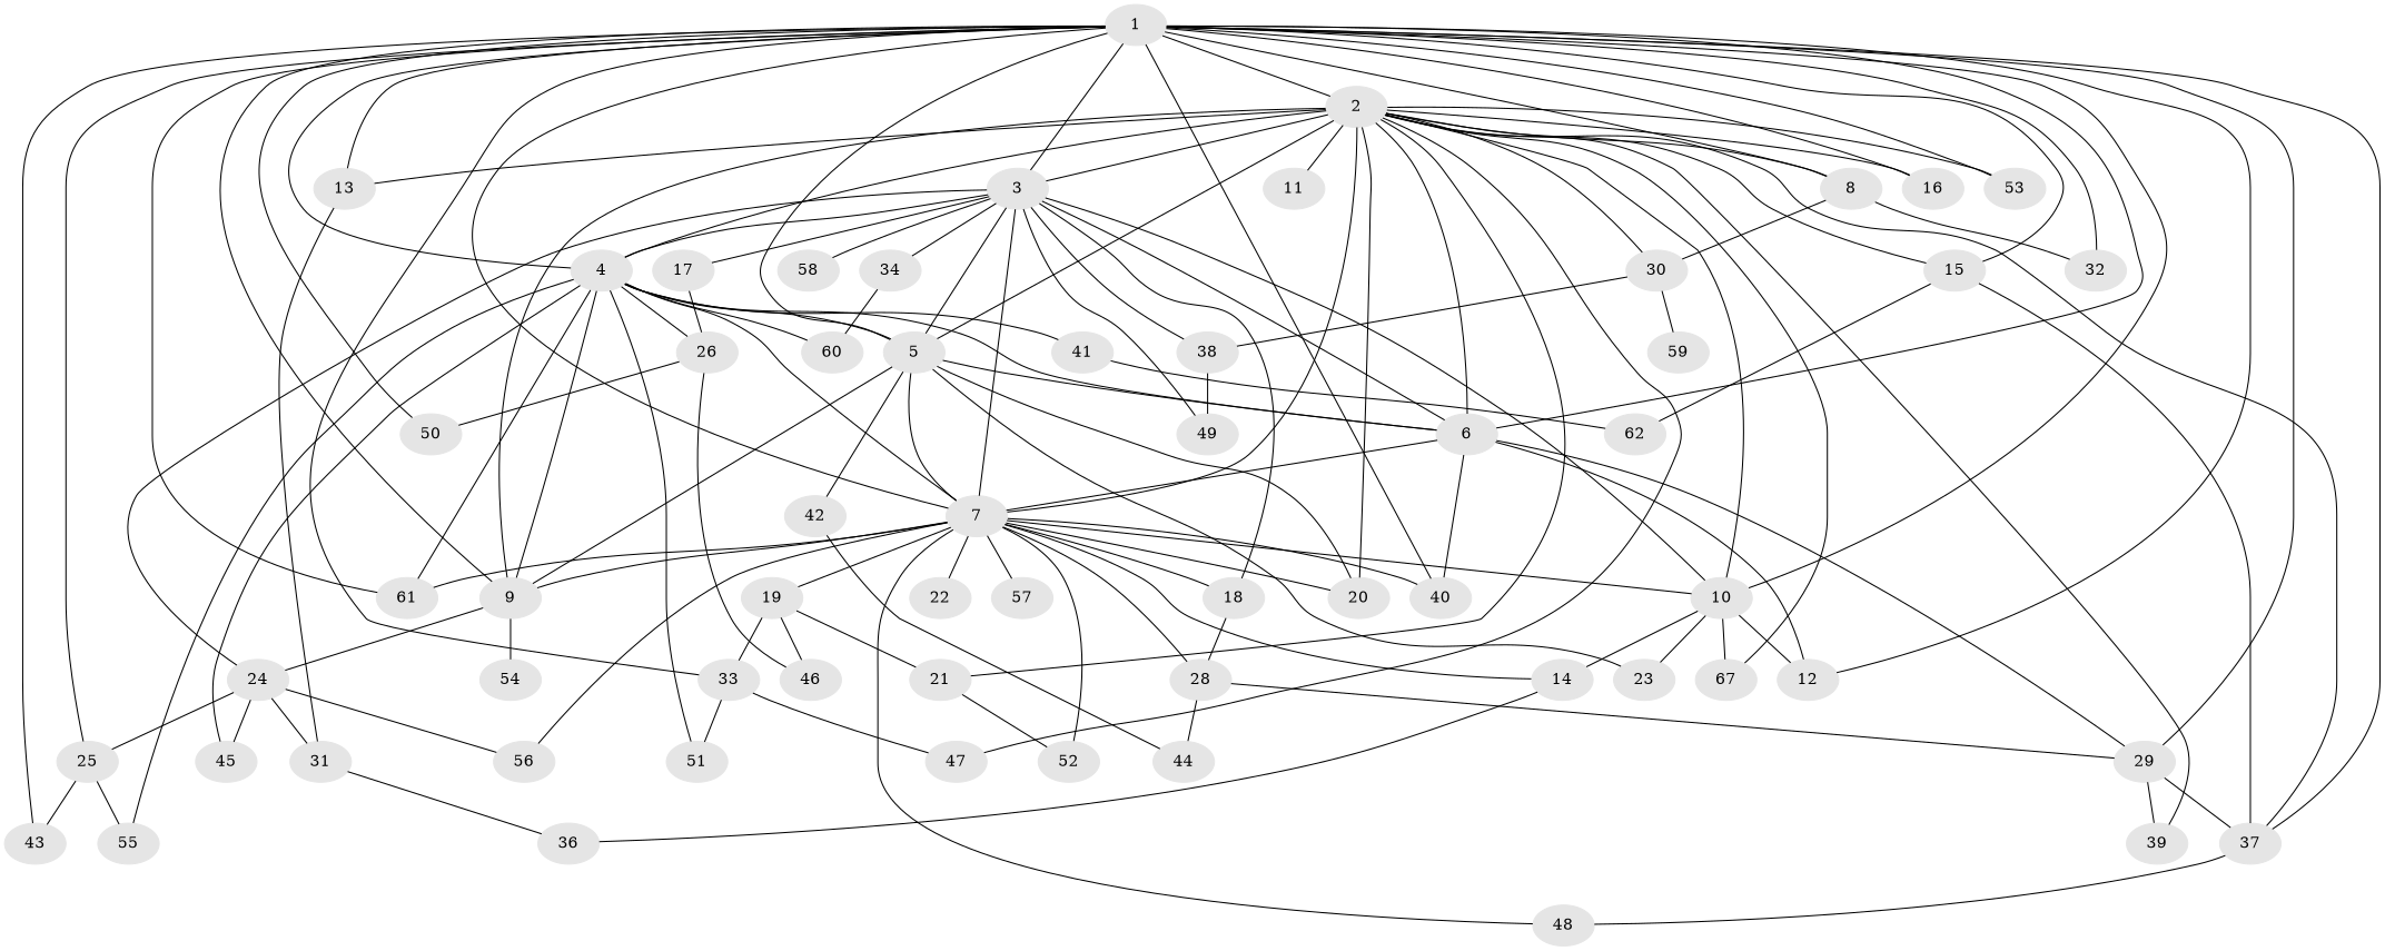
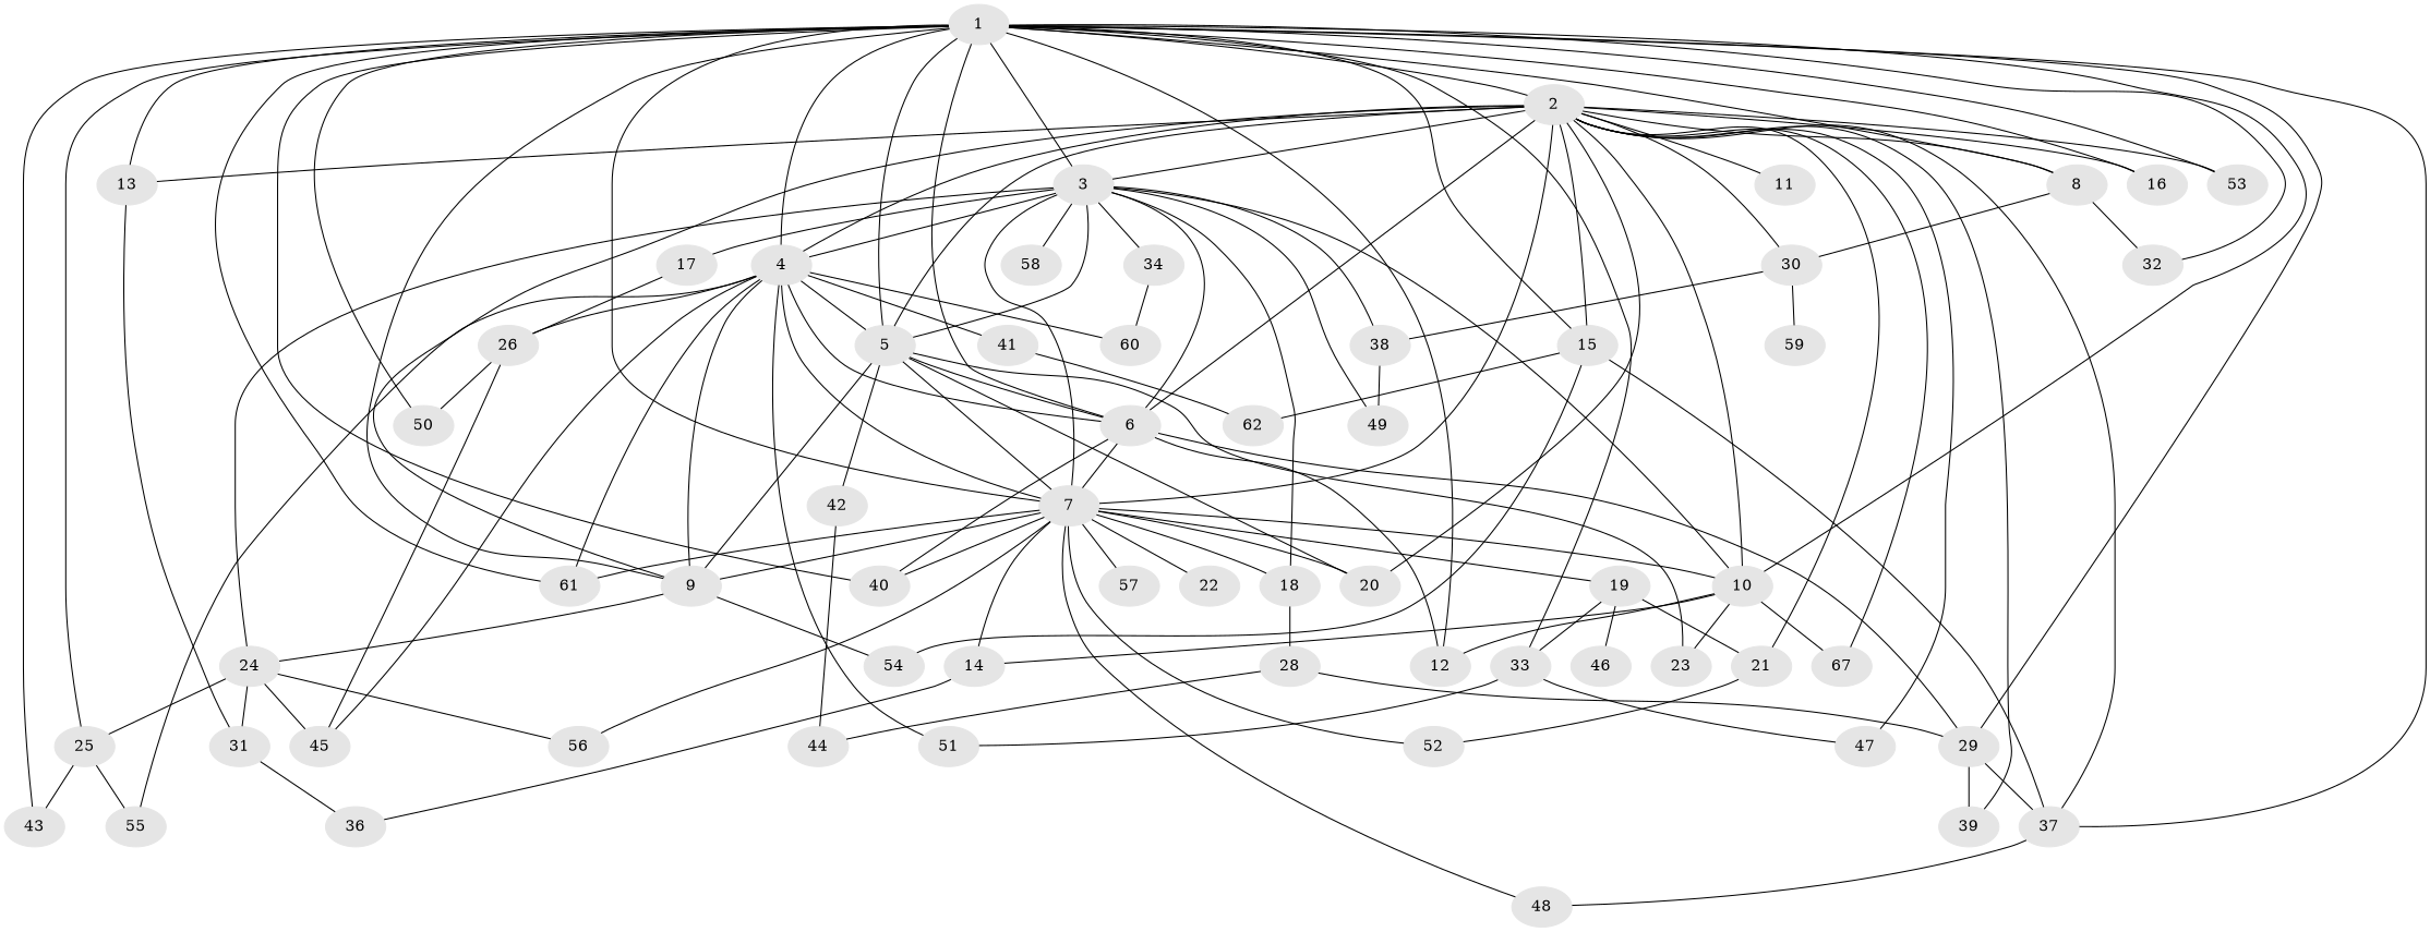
  graph {
    node [color=gray90 style=filled]
    edge [weight=1.0]
    1
    2
    3
    4
    5
    6
    7
    8
    9
    10
    12
    13
    15
    16
    25
    29
    32
    33
    37
    40
    43
    50
    53
    61
    11
    20
    21
    n28 [label=67]
    30
    39
    47
    17
    18
    24
    34
    38
    49
    58
    26
    41
    45
    51
    55
    60
    23
    42
    14
    19
    22
    28
    48
    52
    56
    57
    54
    31
    62
    59
    46
    44
    36
    1 -- 2 [weight=4.0]
    1 -- 3 [weight=2.0]
    1 -- 4 [weight=3.0]
    1 -- 5 [weight=2.0]
    1 -- 6 [weight=2.0]
    1 -- 7 [weight=4.0]
    1 -- 8
    1 -- 9
    1 -- 10
    1 -- 12 [weight=2.0]
    1 -- 13
    1 -- 15
    1 -- 16
    1 -- 25
    1 -- 29 [weight=2.0]
    1 -- 32
    1 -- 33
    1 -- 37
    1 -- 40
    1 -- 43
    1 -- 50
    1 -- 53
    1 -- 61
    2 -- 3 [weight=2.0]
    2 -- 4 [weight=2.0]
    2 -- 5 [weight=3.0]
    2 -- 6 [weight=2.0]
    2 -- 7 [weight=4.0]
    2 -- 8
    2 -- 9
    2 -- 10
    2 -- 13
    2 -- 15
    2 -- 16
    2 -- 37
    2 -- 53
    2 -- 11 [weight=2.0]
    2 -- 20
    2 -- 21
    2 -- n28
    2 -- 30
    2 -- 39
    2 -- 47
    3 -- 4
    3 -- 5
    3 -- 6
    3 -- 7 [weight=3.0]
    3 -- 10
    3 -- 17
    3 -- 18
    3 -- 24
    3 -- 34
    3 -- 38
    3 -- 49
    3 -- 58
    4 -- 5
    4 -- 6
    4 -- 7 [weight=2.0]
    4 -- 9
    4 -- 61
    4 -- 26
    4 -- 41
    4 -- 45
    4 -- 51
    4 -- 55
    4 -- 60
    5 -- 6
    5 -- 7 [weight=2.0]
    5 -- 9
    5 -- 20
    5 -- 23
    5 -- 42
    6 -- 7 [weight=3.0]
    6 -- 12
    6 -- 29
    6 -- 40
    7 -- 9
    7 -- 10
    7 -- 40 [weight=2.0]
    7 -- 61
    7 -- 20
    7 -- 18
    7 -- 14
    7 -- 19 [weight=2.0]
    7 -- 22 [weight=2.0]
-   7 -- 28
    7 -- 48
    7 -- 52
    7 -- 56
    7 -- 57
    8 -- 32
    8 -- 30
    9 -- 24
    9 -- 54
    10 -- 12 [weight=2.0]
    10 -- n28
    10 -- 23
    10 -- 14
    13 -- 31
    15 -- 37
+   15 -- 54
    15 -- 62
    25 -- 43
    25 -- 55
    29 -- 37
    29 -- 39
    33 -- 47
    33 -- 51
    37 -- 48
    21 -- 52
    30 -- 38
    30 -- 59
    17 -- 26
    18 -- 28
    24 -- 25
    24 -- 45
    24 -- 56
    24 -- 31
    34 -- 60
    38 -- 49
    26 -- 50
-   26 -- 46
+   26 -- 45
    41 -- 62
    42 -- 44
    14 -- 36
    19 -- 33
    19 -- 21
    19 -- 46
    28 -- 29
    28 -- 44
    31 -- 36
  }
